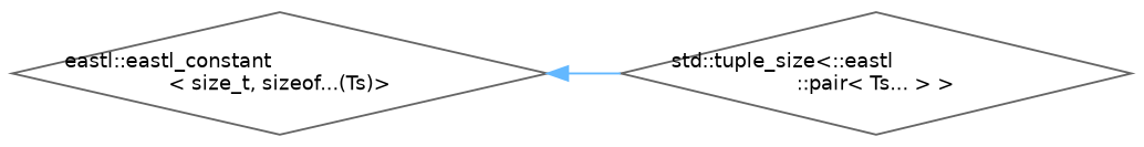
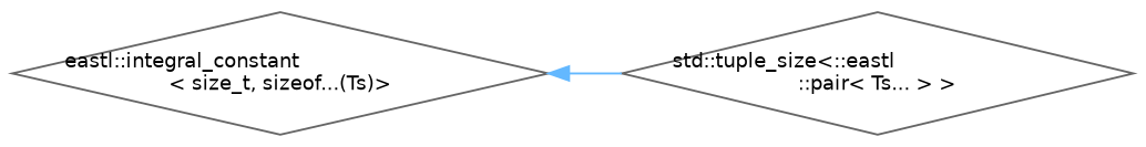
  digraph {
    rankdir=LR
    node [color=grey40 fillcolor=white fontname=Helvetica fontsize=10 shape=diamond style=filled]
-   n1 [height=0.2 label="eastl::eastl_constant\l\< size_t, sizeof...(Ts)\>" width=0.4]
+   n1 [height=0.2 label="eastl::integral_constant\l\< size_t, sizeof...(Ts)\>" width=0.4]
    n2 [height=0.2 label="std::tuple_size\<::eastl\l::pair\< Ts... \> \>" width=0.4]
    n1 -> n2 [color=steelblue1 dir=back fontname=Helvetica fontsize=10 labelfontname=Helvetica labelfontsize=10 style=solid]
  }
